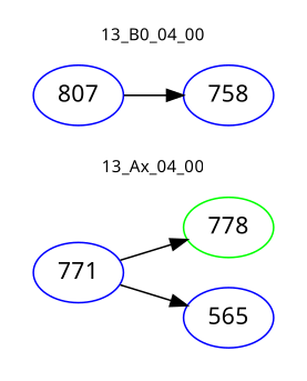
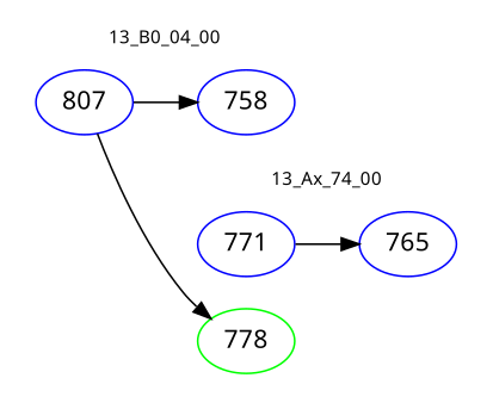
  digraph {
    fontname="Noto Sans"
    rankdir=LR
    node [color=blue fontname="Noto Sans"]
    edge [color=black fontname="Noto Sans"]
    n1 [label=771]
-   n2 [label=565]
+   n2 [label=765]
    n3 [color=green label=778]
    n4 [label=807]
    n5 [label=758]
    subgraph cluster_1 {
      color=white
      fontsize=10
-     label="13_Ax_04_00"
+     label="13_Ax_74_00"
      n1
      n2
      n3
    }
    subgraph cluster_2 {
      color=white
      fontsize=10
      label="13_B0_04_00"
      n4
      n5
    }
    n1 -> n2
-   n1 -> n3
+   n4 -> n3
    n4 -> n5
  }
